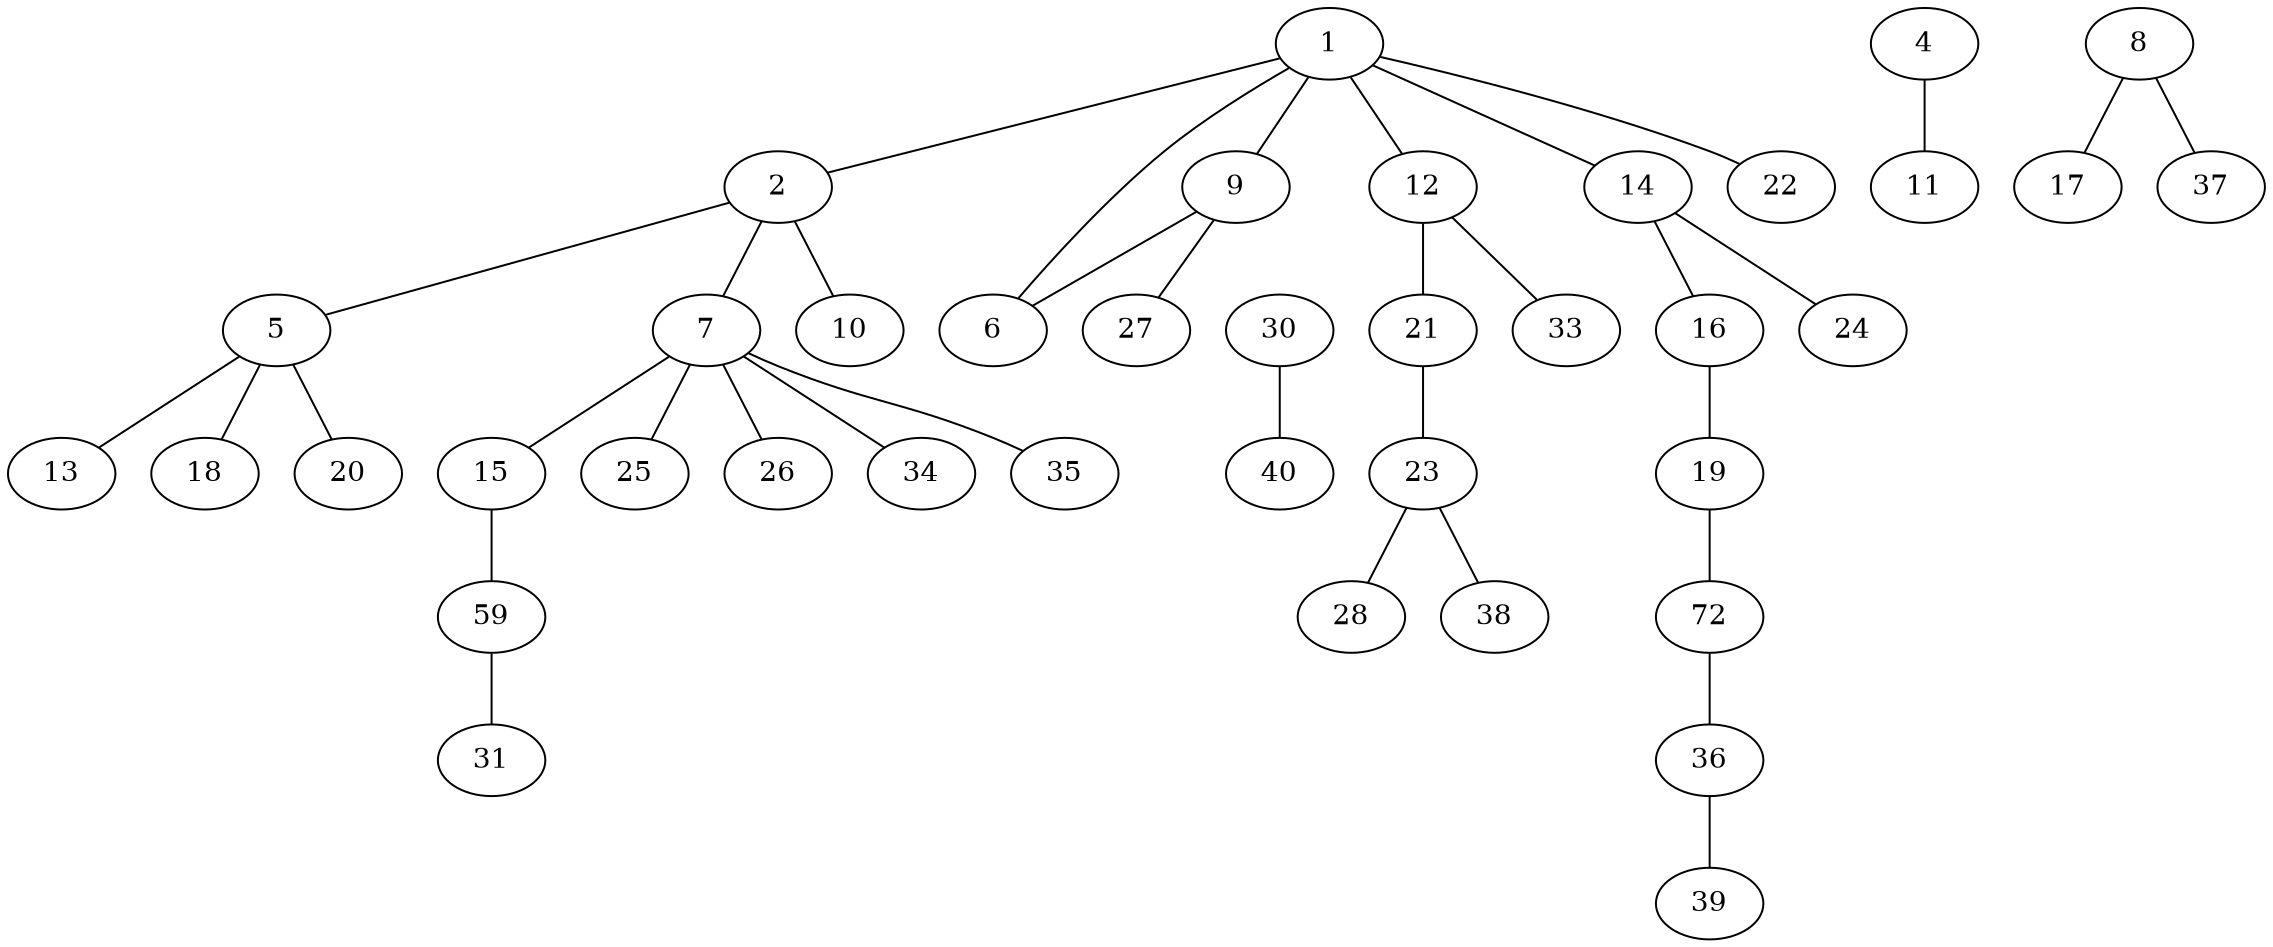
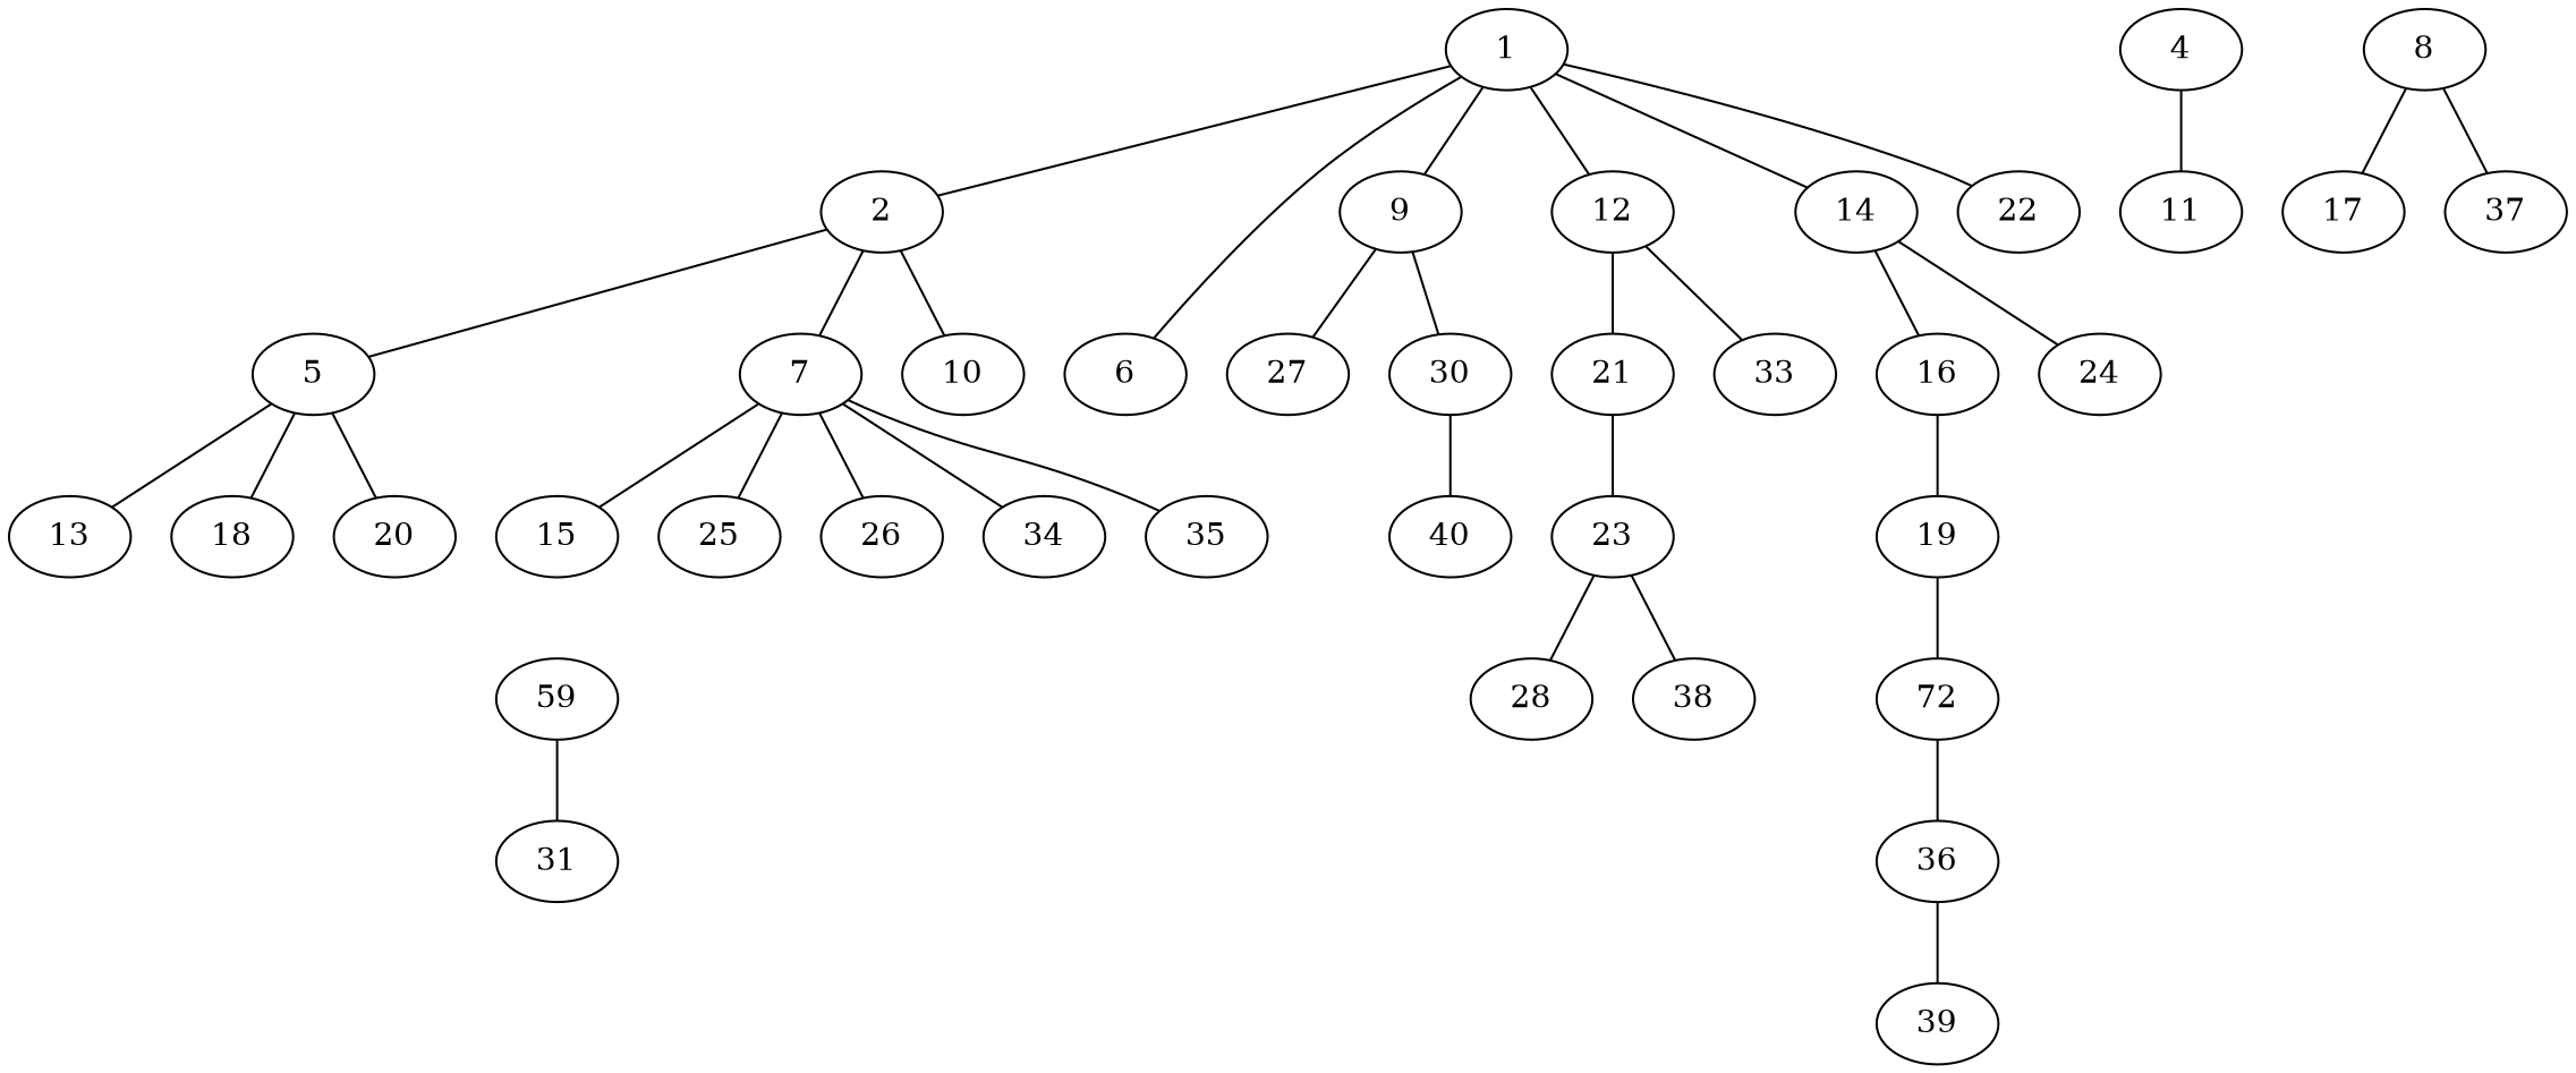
  graph {
    1
    2
    6
    9
    12
    14
    22
    5
    7
    10
    27
    30
    21
    33
    16
    24
    13
    18
    20
    15
    25
    26
    34
    35
    40
    23
    19
    4
    11
    8
    17
    37
    n33 [label=59]
    31
    28
    38
    n37 [label=72]
    36
    39
    1 -- 2
    1 -- 6
    1 -- 9
    1 -- 12
    1 -- 14
    1 -- 22
    2 -- 5
    2 -- 7
    2 -- 10
    9 -- 27
-   9 -- 6
+   9 -- 30
    12 -- 21
    12 -- 33
    14 -- 16
    14 -- 24
    5 -- 13
    5 -- 18
    5 -- 20
    7 -- 15
    7 -- 25
    7 -- 26
    7 -- 34
    7 -- 35
    30 -- 40
    21 -- 23
    16 -- 19
-   15 -- n33
    23 -- 28
    23 -- 38
    19 -- n37
    4 -- 11
    8 -- 17
    8 -- 37
    n33 -- 31
    n37 -- 36
    36 -- 39
  }
